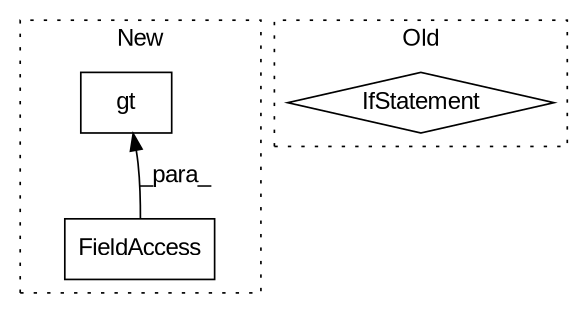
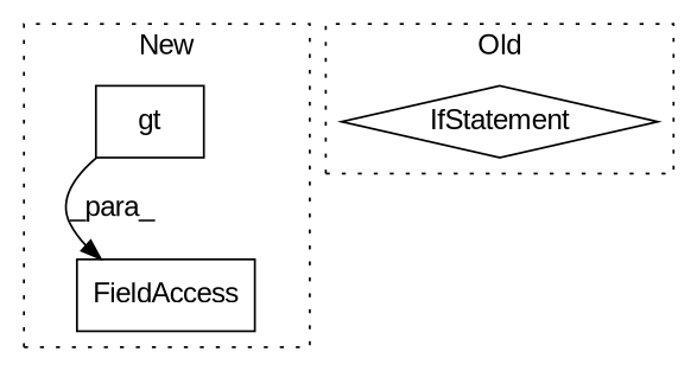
  digraph {
    fontname="Liberation Sans"
    node [shape=box fontname="Liberation Sans"]
    n1 [a=32 l="3,1" label=gt s="2593,2614"]
    n2 [a=22 l=8 label=FieldAccess s=2596]
    n3 [a=25 l="4,2" label=IfStatement s="2272,2303" shape=diamond]
    subgraph cluster_1 {
      label=New
      style=dotted
      n1
      n2
    }
    subgraph cluster_2 {
      label=Old
      style=dotted
      n3
    }
-   n2 -> n1 [label=_para_ fontname="Liberation Sans"]
+   n1 -> n2 [label=_para_ fontname="Liberation Sans"]
  }
